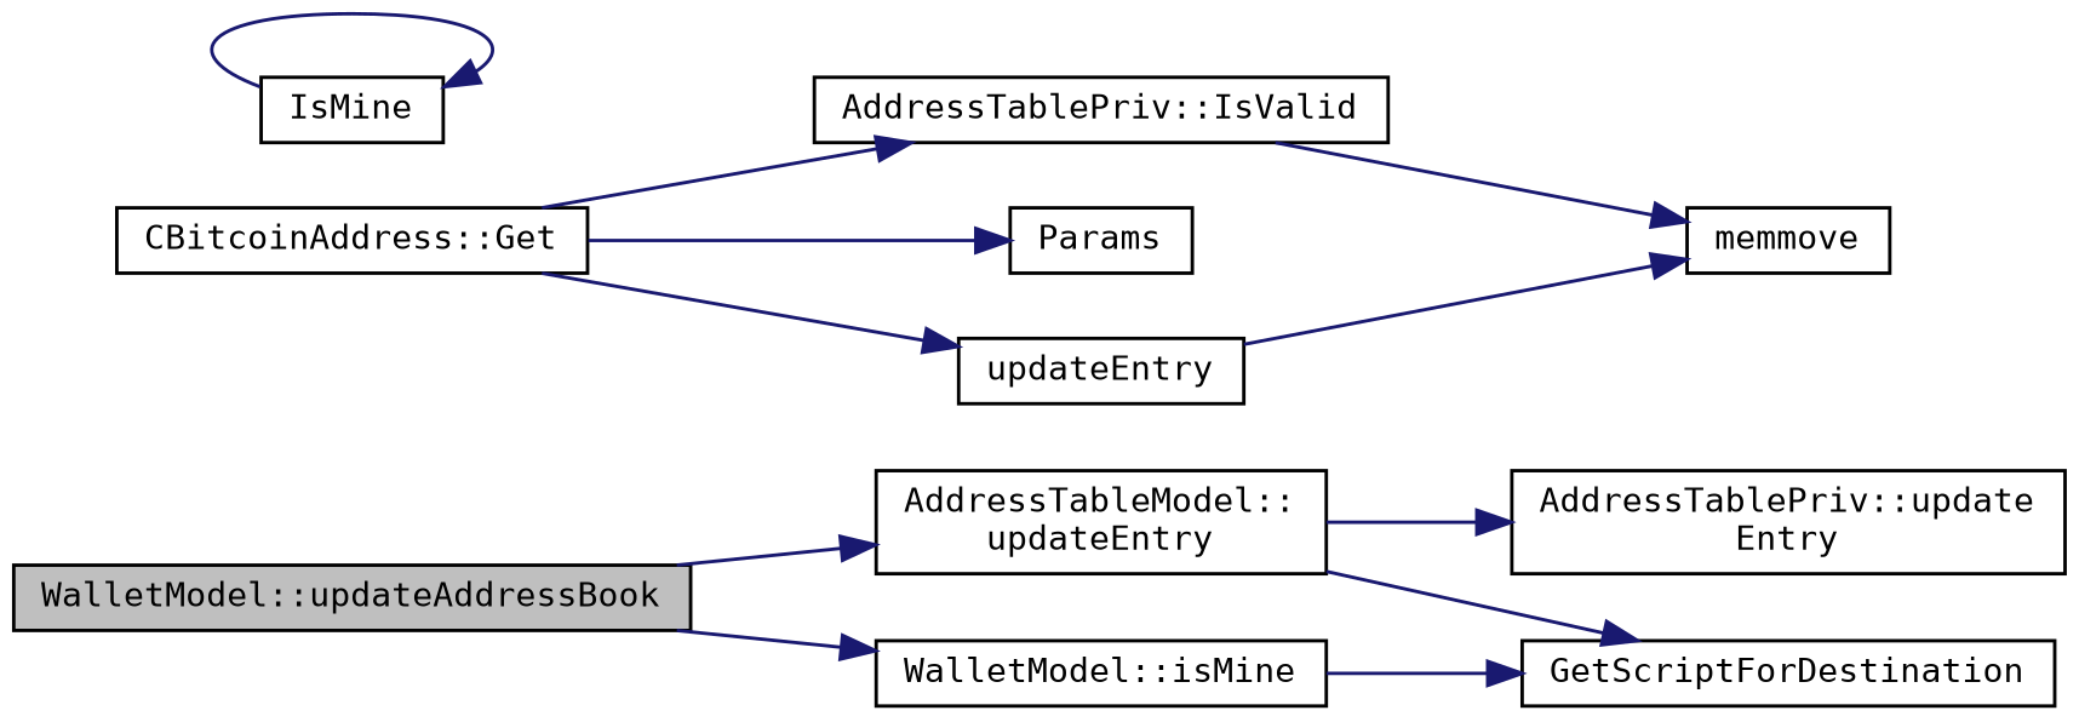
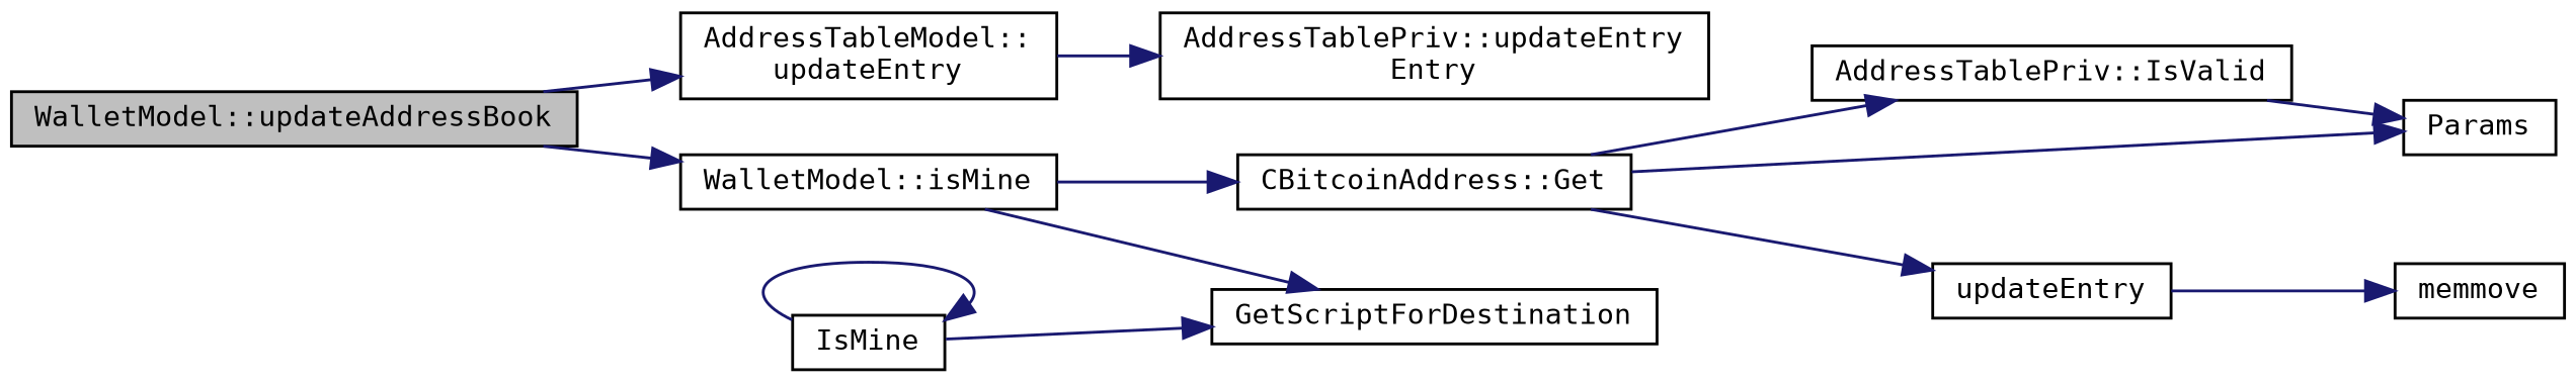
  digraph {
    fontname="DejaVu Sans Mono"
    rankdir=LR
    node [color=black fillcolor=white fontname="DejaVu Sans Mono" fontsize=10 shape=record style=filled]
    edge [color=midnightblue fontname="DejaVu Sans Mono" fontsize=10 labelfontname=Helvetica labelfontsize=10 style=solid]
    n1 [fillcolor=grey75 fontcolor=black height=0.2 label="WalletModel::updateAddressBook" width=0.4]
    n2 [height=0.2 label="AddressTableModel::\lupdateEntry" width=0.4]
    n3 [height=0.2 label="WalletModel::isMine" width=0.4]
-   n4 [height=0.2 label="AddressTablePriv::update\lEntry" width=0.4]
+   n4 [height=0.2 label="AddressTablePriv::updateEntry\lEntry" width=0.4]
    n5 [height=0.2 label="CBitcoinAddress::Get" width=0.4]
    n6 [height=0.2 label=GetScriptForDestination width=0.4]
    n7 [height=0.2 label=IsMine width=0.4]
    n8 [height=0.2 label="AddressTablePriv::IsValid" width=0.4]
    n9 [height=0.2 label=Params width=0.4]
    n10 [height=0.2 label=updateEntry width=0.4]
    n11 [height=0.2 label=memmove width=0.4]
    n1 -> n2
    n1 -> n3
    n2 -> n4
+   n3 -> n5
    n3 -> n6
    n5 -> n8
    n5 -> n9
    n5 -> n10
-   n2 -> n6
+   n7 -> n6
    n7 -> n7
-   n8 -> n11
+   n8 -> n9
    n10 -> n11
  }
